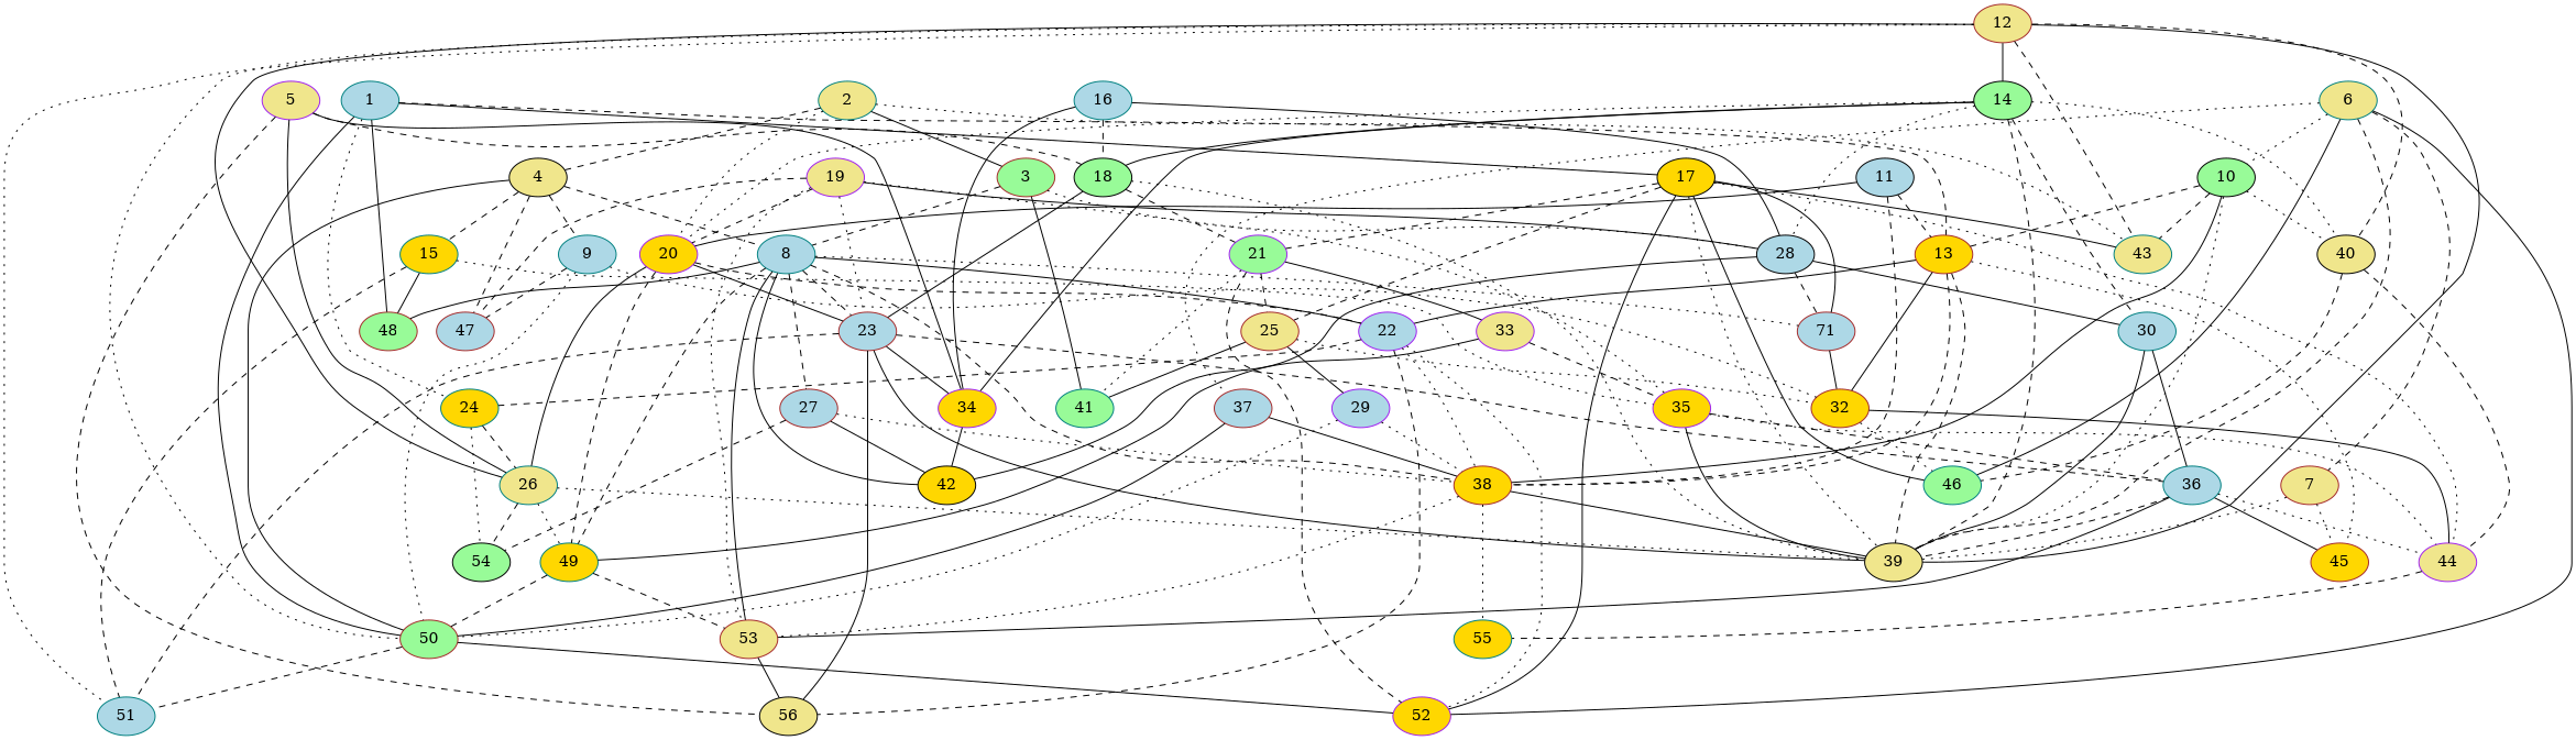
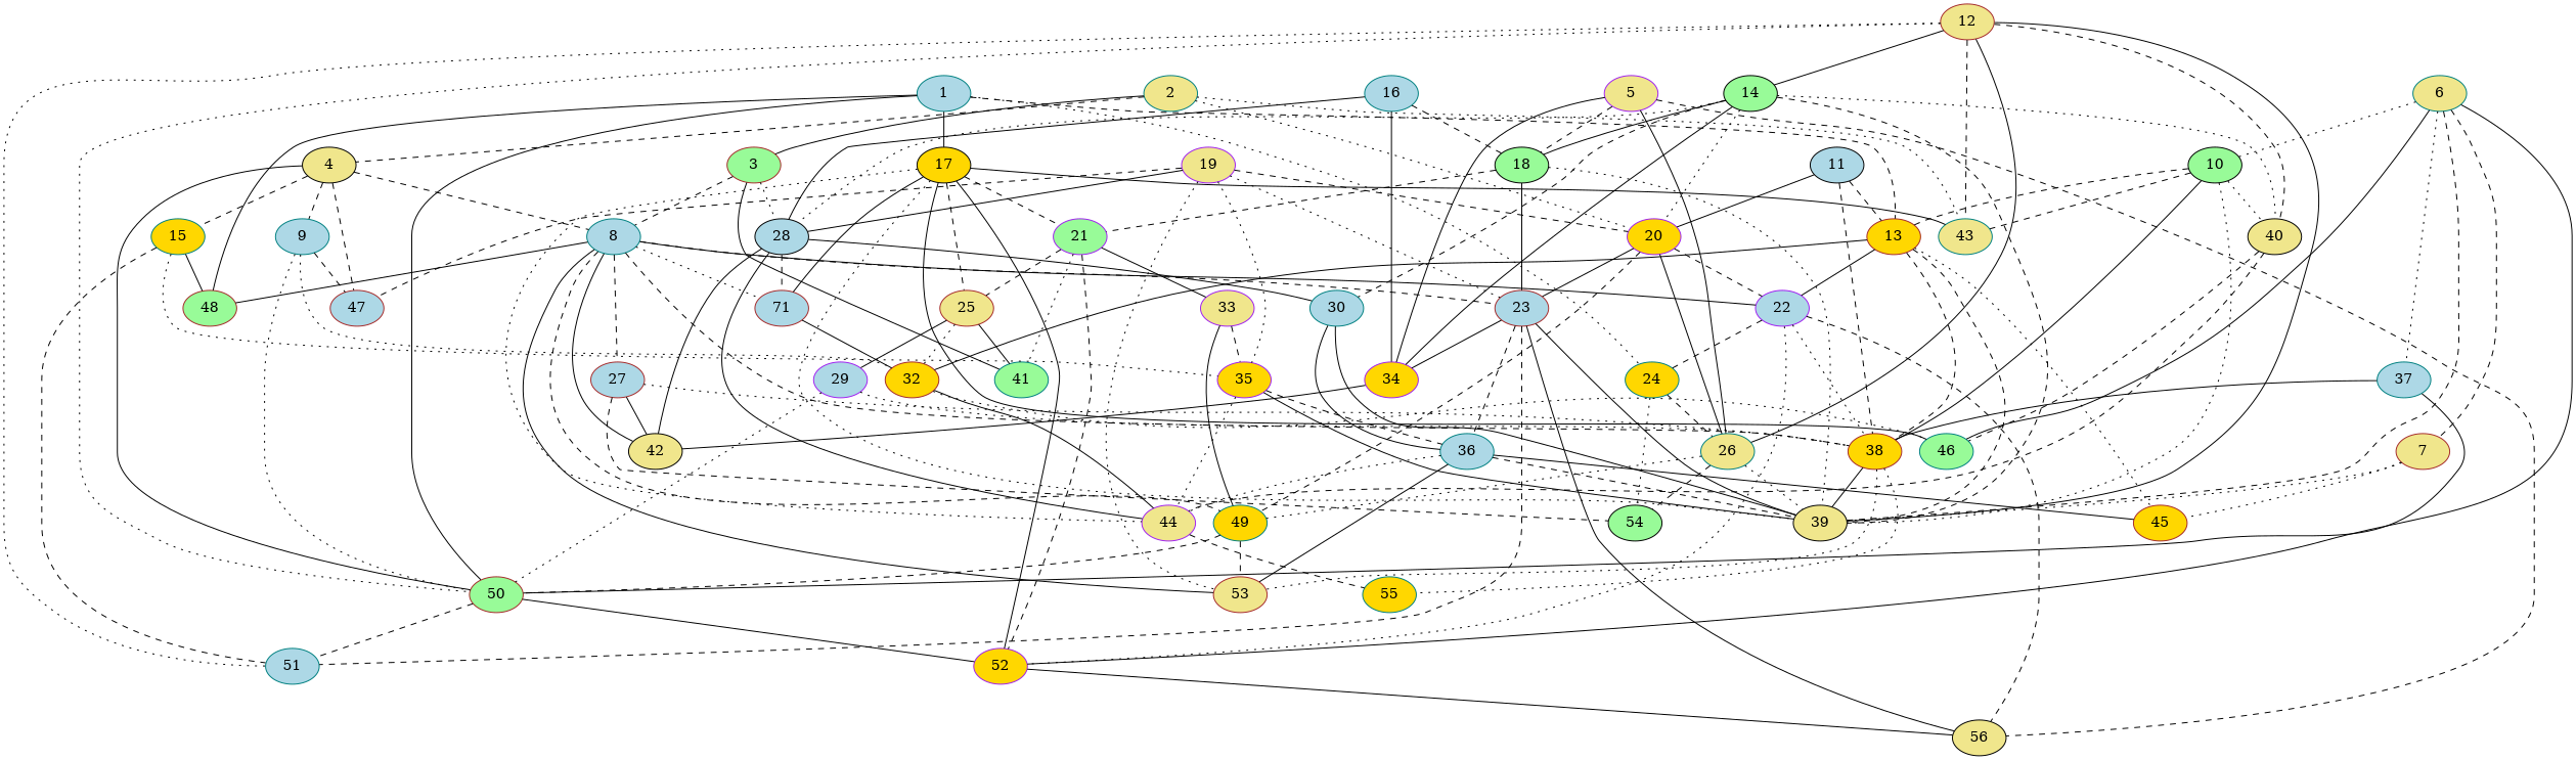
  graph {
    node [color=teal fillcolor=lightblue style=filled]
    edge [style=solid weight=1.0]
    1
    13 [color=brown fillcolor=gold]
    17 [color=black fillcolor=gold]
    24 [fillcolor=gold]
    48 [color=brown fillcolor=palegreen]
    50 [color=brown fillcolor=palegreen]
    39 [color=black fillcolor=khaki]
    45 [color=brown fillcolor=gold]
    22 [color=purple]
    38 [color=brown fillcolor=gold]
    32 [color=brown fillcolor=gold]
    43 [fillcolor=khaki]
    46 [fillcolor=palegreen]
    52 [color=purple fillcolor=gold]
    n15 [color=brown label=71]
    21 [color=purple fillcolor=palegreen]
    25 [color=brown fillcolor=khaki]
    44 [color=purple fillcolor=khaki]
    26 [fillcolor=khaki]
    54 [color=black fillcolor=palegreen]
    51
    3 [color=brown fillcolor=palegreen]
    2 [fillcolor=khaki]
    4 [color=black fillcolor=khaki]
    20 [color=purple fillcolor=gold]
    8
    28 [color=black]
    41 [fillcolor=palegreen]
    9
    15 [fillcolor=gold]
    47 [color=brown]
    23 [color=brown]
    49 [fillcolor=gold]
    27 [color=brown]
-   42 [color=black fillcolor=gold]
+   42 [color=black fillcolor=khaki]
    53 [color=brown fillcolor=khaki]
    30
    35 [color=purple fillcolor=gold]
    5 [color=purple fillcolor=khaki]
    18 [color=black fillcolor=palegreen]
    34 [color=purple fillcolor=gold]
    56 [color=black fillcolor=khaki]
    7 [color=brown fillcolor=khaki]
    6 [fillcolor=khaki]
    10 [color=black fillcolor=palegreen]
-   37 [color=brown]
+   37
    40 [color=black fillcolor=khaki]
    36
    55 [fillcolor=gold]
    11 [color=black]
    12 [color=brown fillcolor=khaki]
    14 [color=black fillcolor=palegreen]
    16
    33 [color=purple fillcolor=khaki]
    29 [color=purple]
    19 [color=purple fillcolor=khaki]
    1 -- 13 [style=dashed]
    1 -- 17
    1 -- 24 [style=dotted]
    1 -- 48
    1 -- 50
    13 -- 39 [style=dashed]
    13 -- 45 [style=dotted weight=2.0]
    13 -- 22 [weight=3.0]
    13 -- 38 [style=dashed]
    13 -- 32
    17 -- 39 [style=dotted]
    17 -- 43
    17 -- 46
    17 -- 52
    17 -- n15
    17 -- 21 [style=dashed]
    17 -- 25 [style=dashed]
    17 -- 44 [style=dotted]
    24 -- 26 [style=dashed]
    24 -- 54 [style=dotted weight=2.0]
    50 -- 52 [weight=2.0]
    50 -- 51 [style=dashed]
    22 -- 24 [style=dashed]
    22 -- 38 [style=dotted]
    22 -- 52 [style=dotted]
    22 -- 56 [style=dashed]
    38 -- 39
    38 -- 53 [style=dotted]
    38 -- 55 [style=dotted]
    32 -- 46 [style=dotted weight=2.0]
    32 -- 44
-   53 -- 56
+   52 -- 56
    n15 -- 32
    21 -- 52 [style=dashed]
    21 -- 25 [style=dashed]
    21 -- 41 [style=dotted]
    21 -- 33
    25 -- 32 [style=dotted]
    25 -- 41
    25 -- 29
    44 -- 55 [style=dashed]
    26 -- 39 [style=dotted weight=2.0]
    26 -- 54 [style=dashed]
    26 -- 49 [style=dotted]
    3 -- 8 [style=dashed]
    3 -- 28 [style=dotted]
    3 -- 41
    2 -- 43 [style=dotted]
    2 -- 3
    2 -- 4 [style=dashed]
    2 -- 20 [style=dotted]
    4 -- 50
    4 -- 8 [style=dashed]
    4 -- 9 [style=dashed]
    4 -- 15 [style=dashed]
    4 -- 47 [style=dashed]
    20 -- 22 [style=dashed]
    20 -- 26
    20 -- 23
    20 -- 49 [style=dashed]
    8 -- 48
    8 -- 22
    8 -- 38 [style=dashed]
    8 -- n15 [style=dotted]
    8 -- 23 [style=dashed]
    8 -- 49 [style=dashed]
    8 -- 27 [style=dashed]
    8 -- 42
    8 -- 53
    28 -- n15 [style=dashed]
+   28 -- 44
    28 -- 42
    28 -- 30
    9 -- 50 [style=dotted]
    9 -- 32 [style=dotted]
    9 -- 47 [style=dashed weight=2.0]
    15 -- 48
    15 -- 51 [style=dashed]
    15 -- 35 [style=dotted]
    23 -- 39
    23 -- 51 [style=dashed]
    23 -- 34
    23 -- 56
    23 -- 36 [style=dashed]
    49 -- 50 [style=dashed]
    49 -- 53 [style=dashed]
    27 -- 38 [style=dotted]
    27 -- 54 [style=dashed]
    27 -- 42
    30 -- 39
    30 -- 36
    35 -- 39
    35 -- 44 [style=dotted]
    35 -- 36 [style=dashed]
    5 -- 26
    5 -- 18 [style=dashed]
    5 -- 34
    5 -- 56 [style=dashed]
    18 -- 39 [style=dotted]
    18 -- 21 [style=dashed]
    18 -- 23
    34 -- 42
    7 -- 39 [style=dotted]
    7 -- 45 [style=dotted]
    6 -- 39 [style=dashed]
    6 -- 46
    6 -- 52
    6 -- 7 [style=dashed]
    6 -- 10 [style=dotted]
    6 -- 37 [style=dotted]
    10 -- 13 [style=dashed]
    10 -- 39 [style=dotted]
    10 -- 38
    10 -- 43 [style=dashed]
    10 -- 40 [style=dotted]
    37 -- 50
    37 -- 38
    40 -- 46 [style=dashed]
    40 -- 44 [style=dashed]
    36 -- 39 [style=dashed]
    36 -- 45
    36 -- 44 [style=dotted]
    36 -- 53
    11 -- 13 [style=dashed]
    11 -- 38 [style=dashed]
    11 -- 20
    12 -- 50 [style=dotted]
    12 -- 39
    12 -- 43 [style=dashed]
    12 -- 26
    12 -- 51 [style=dotted]
    12 -- 40 [style=dashed]
    12 -- 14
    14 -- 39 [style=dashed]
    14 -- 20 [style=dotted]
    14 -- 28 [style=dotted]
    14 -- 30 [style=dashed]
    14 -- 18
    14 -- 34
    14 -- 40 [style=dotted weight=3.0]
    16 -- 28
    16 -- 18 [style=dashed]
    16 -- 34
    33 -- 49
    33 -- 35 [style=dashed]
    29 -- 50 [style=dotted]
    29 -- 38 [style=dotted]
    19 -- 20 [style=dashed]
    19 -- 28
    19 -- 47 [style=dashed]
    19 -- 23 [style=dotted]
    19 -- 53 [style=dotted]
    19 -- 35 [style=dotted]
  }
